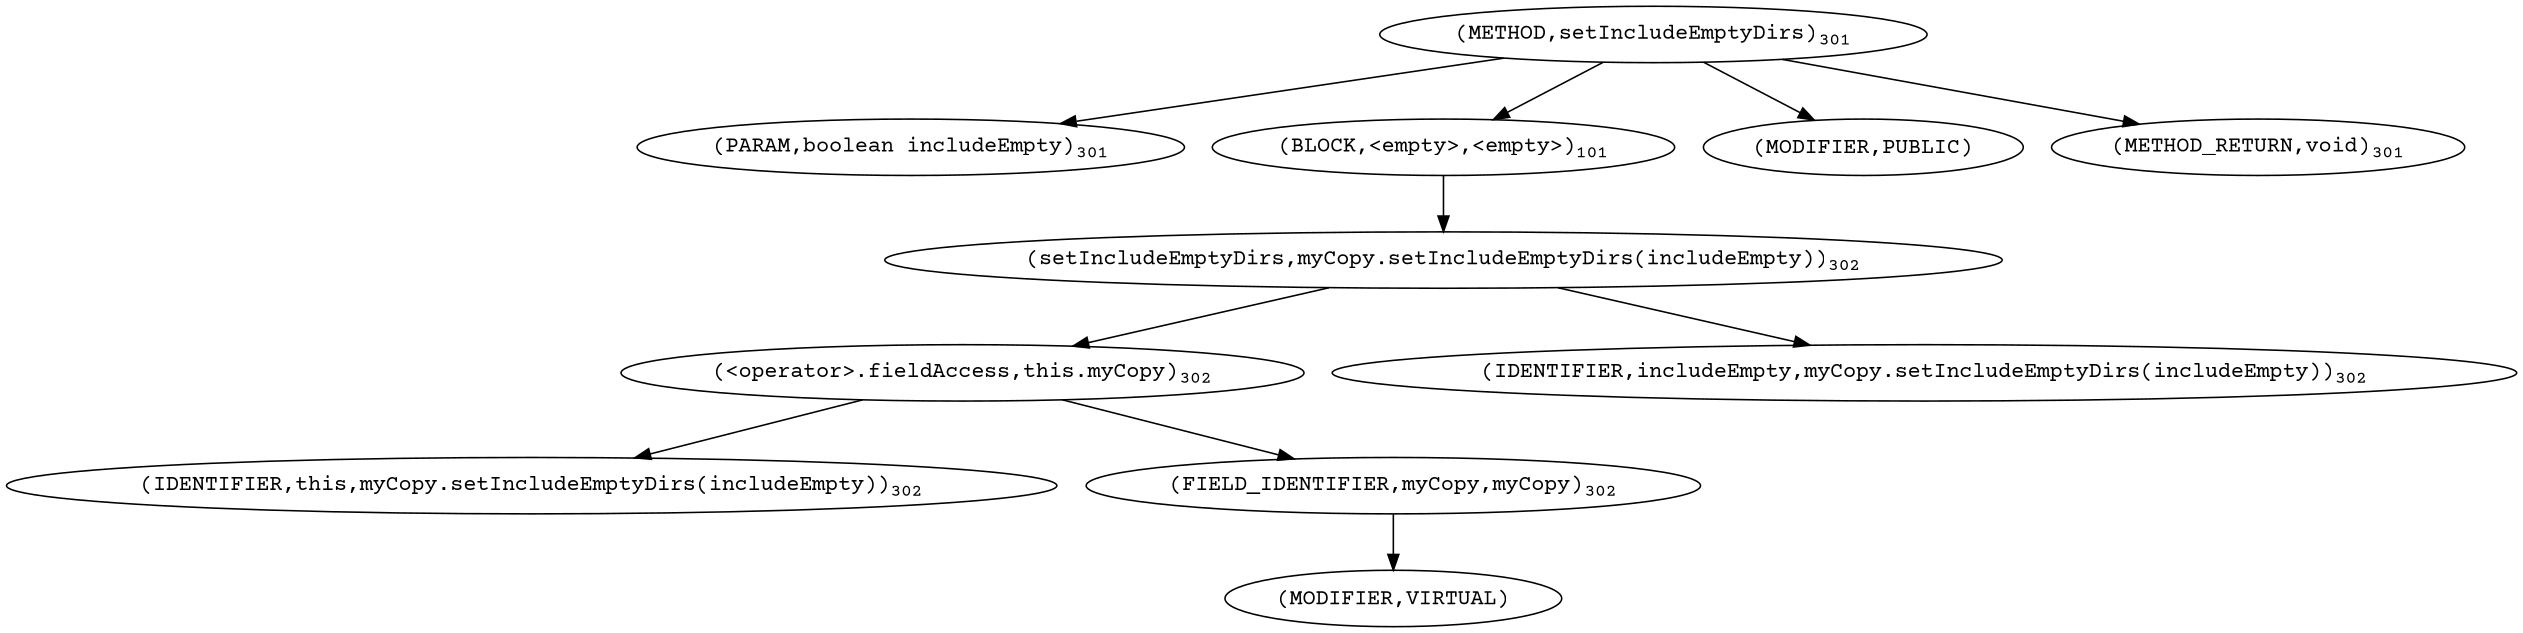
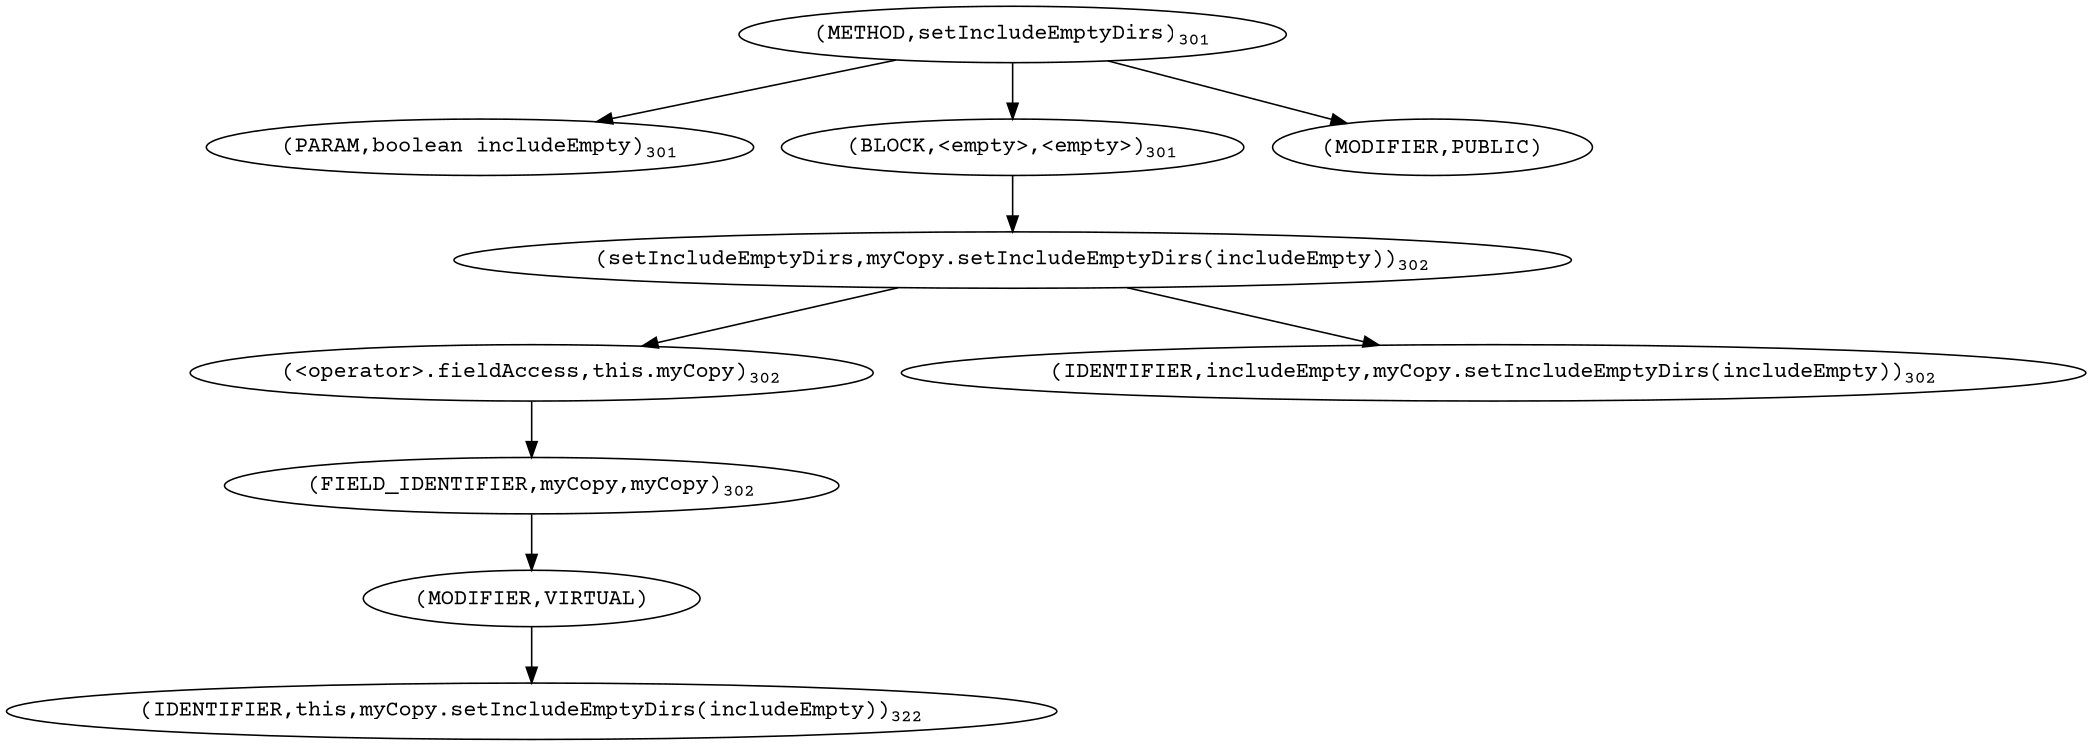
  digraph {
    fontname="Courier Prime"
    node [fontname="Courier Prime"]
    edge [fontname="Courier Prime"]
    n1 [label=<(METHOD,setIncludeEmptyDirs)<SUB>301</SUB>>]
    n2 [label=<(PARAM,boolean includeEmpty)<SUB>301</SUB>>]
-   n3 [label=<(BLOCK,&lt;empty&gt;,&lt;empty&gt;)<SUB>101</SUB>>]
+   n3 [label=<(BLOCK,&lt;empty&gt;,&lt;empty&gt;)<SUB>301</SUB>>]
    n4 [label=<(MODIFIER,PUBLIC)>]
-   n5 [label=<(METHOD_RETURN,void)<SUB>301</SUB>>]
    n6 [label=<(setIncludeEmptyDirs,myCopy.setIncludeEmptyDirs(includeEmpty))<SUB>302</SUB>>]
    n7 [label=<(MODIFIER,VIRTUAL)>]
    n8 [label=<(&lt;operator&gt;.fieldAccess,this.myCopy)<SUB>302</SUB>>]
    n9 [label=<(IDENTIFIER,includeEmpty,myCopy.setIncludeEmptyDirs(includeEmpty))<SUB>302</SUB>>]
-   n10 [label=<(IDENTIFIER,this,myCopy.setIncludeEmptyDirs(includeEmpty))<SUB>302</SUB>>]
+   n10 [label=<(IDENTIFIER,this,myCopy.setIncludeEmptyDirs(includeEmpty))<SUB>322</SUB>>]
    n11 [label=<(FIELD_IDENTIFIER,myCopy,myCopy)<SUB>302</SUB>>]
    n1 -> n2
    n1 -> n3
    n1 -> n4
-   n1 -> n5
    n3 -> n6
    n6 -> n8
    n6 -> n9
-   n8 -> n10
+   n7 -> n10
    n8 -> n11
    n11 -> n7
  }
